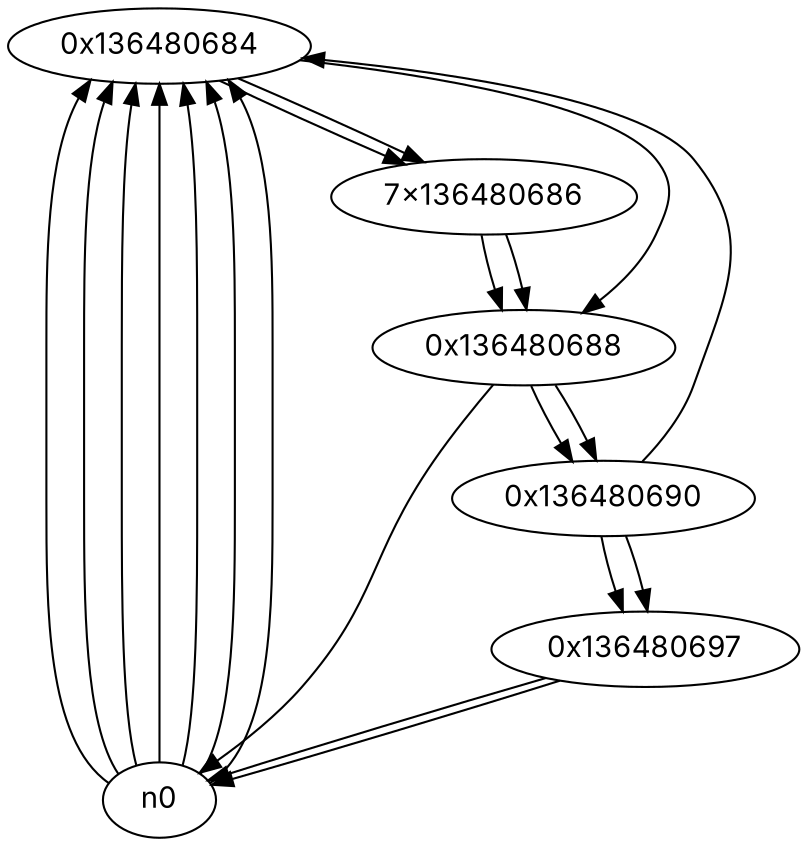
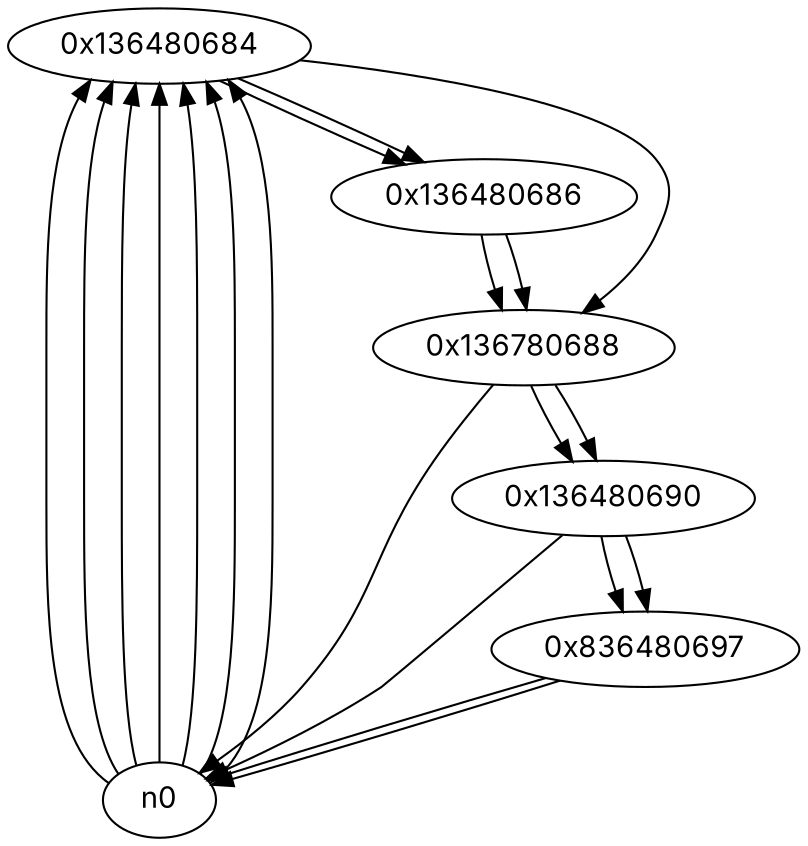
  digraph {
    fontname=Inter
    node [fontname=Inter]
    edge [fontname=Inter]
    n1 [label="0x136480684"]
-   n2 [label="7x136480686"]
-   n3 [label="0x136480688"]
+   n2 [label="0x136480686"]
+   n3 [label="0x136780688"]
    n0
    n4 [label="0x136480690"]
-   n5 [label="0x136480697"]
+   n5 [label="0x836480697"]
    n1 -> n2
    n1 -> n2
    n1 -> n3
    n2 -> n3
    n2 -> n3
    n3 -> n0
    n3 -> n4
    n3 -> n4
    n0 -> n1
    n0 -> n1
    n0 -> n1
    n0 -> n1
    n0 -> n1
    n0 -> n1
    n0 -> n1
-   n4 -> n1
+   n4 -> n0
    n4 -> n5
    n4 -> n5
    n5 -> n0
    n5 -> n0
  }
